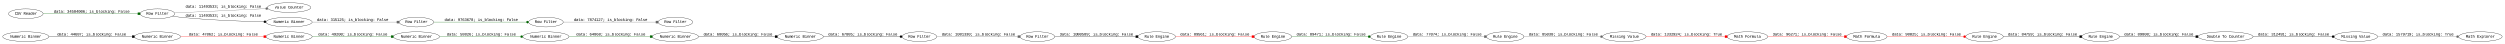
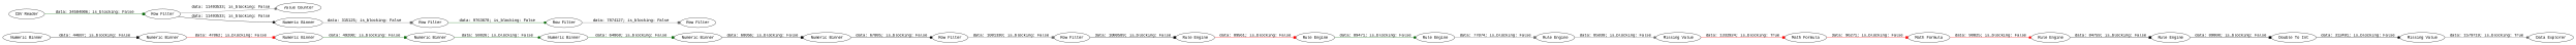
  digraph {
    fontname="Liberation Mono"
    rankdir=LR
    node [fontname="Liberation Mono"]
    edge [arrowhead=box color=black fontname="Liberation Mono"]
    n1 [label="Math Formula"]
    n2 [label="Math Formula"]
    n3 [label="Rule Engine"]
    n4 [label="Missing Value"]
-   n5 [label="Math Explorer"]
+   n5 [label="Data Explorer"]
    n6 [label="Rule Engine"]
-   n7 [label="Double To Counter"]
+   n7 [label="Double To Int"]
    n8 [label="Numeric Binner"]
    n9 [label="Numeric Binner"]
    n10 [label="Numeric Binner"]
    n11 [label="Rule Engine"]
    n12 [label="Missing Value"]
    n13 [label="Row Filter"]
    n14 [label="Value Counter"]
    n15 [label="Numeric Binner"]
    n16 [label="Row Filter"]
    n17 [label="Row Filter"]
    n18 [label="Row Filter"]
    n19 [label="Rule Engine"]
    n20 [label="Numeric Binner"]
    n21 [label="Rule Engine"]
    n22 [label="Rule Engine"]
    n23 [label="Numeric Binner"]
    n24 [label="Numeric Binner"]
    n25 [label="Numeric Binner"]
    n26 [label="CSV Reader"]
    n27 [label="Row Filter"]
    n28 [label="Row Filter"]
    n1 -> n2 [color=red label="data: 96271; is_blocking: False"]
    n2 -> n3 [arrowhead=dot color=red label="data: 98025; is_blocking: False"]
    n3 -> n6 [label="data: 84759; is_blocking: False"]
    n4 -> n5 [arrowhead=dot color=gray40 label="data: 1579719; is_blocking: True"]
    n6 -> n7 [label="data: 89808; is_blocking: False"]
    n7 -> n4 [arrowhead=dot label="data: 312491; is_blocking: False"]
    n8 -> n9 [color=darkgreen label="data: 49200; is_blocking: False"]
    n9 -> n10 [arrowhead=dot color=darkgreen label="data: 58826; is_blocking: False"]
    n10 -> n20 [color=darkgreen label="data: 64868; is_blocking: False"]
    n11 -> n12 [arrowhead=dot color=gray40 label="data: 85030; is_blocking: False"]
    n12 -> n1 [color=red label="data: 1332924; is_blocking: True"]
    n13 -> n14 [arrowhead=dot color=gray40 label="data: 11493533; is_blocking: False"]
    n13 -> n15 [arrowhead=dot label="data: 11493533; is_blocking: False"]
    n15 -> n16 [color=gray40 label="data: 315125; is_blocking: False"]
    n16 -> n27 [arrowhead=dot color=darkgreen label="data: 9763678; is_blocking: False"]
    n17 -> n18 [color=gray40 label="data: 1081330; is_blocking: False"]
    n18 -> n19 [label="data: 1080589; is_blocking: False"]
    n19 -> n21 [color=red label="data: 89561; is_blocking: False"]
    n20 -> n23 [label="data: 68056; is_blocking: False"]
    n21 -> n22 [arrowhead=dot color=darkgreen label="data: 89471; is_blocking: False"]
    n22 -> n11 [color=gray40 label="data: 77074; is_blocking: False"]
    n23 -> n17 [arrowhead=dot label="data: 67085; is_blocking: False"]
    n24 -> n25 [label="data: 44687; is_blocking: False"]
    n25 -> n8 [color=red label="data: 47862; is_blocking: False"]
    n26 -> n13 [color=darkgreen label="data: 34584006; is_blocking: False"]
    n27 -> n28 [color=gray40 label="data: 7874127; is_blocking: False"]
  }
